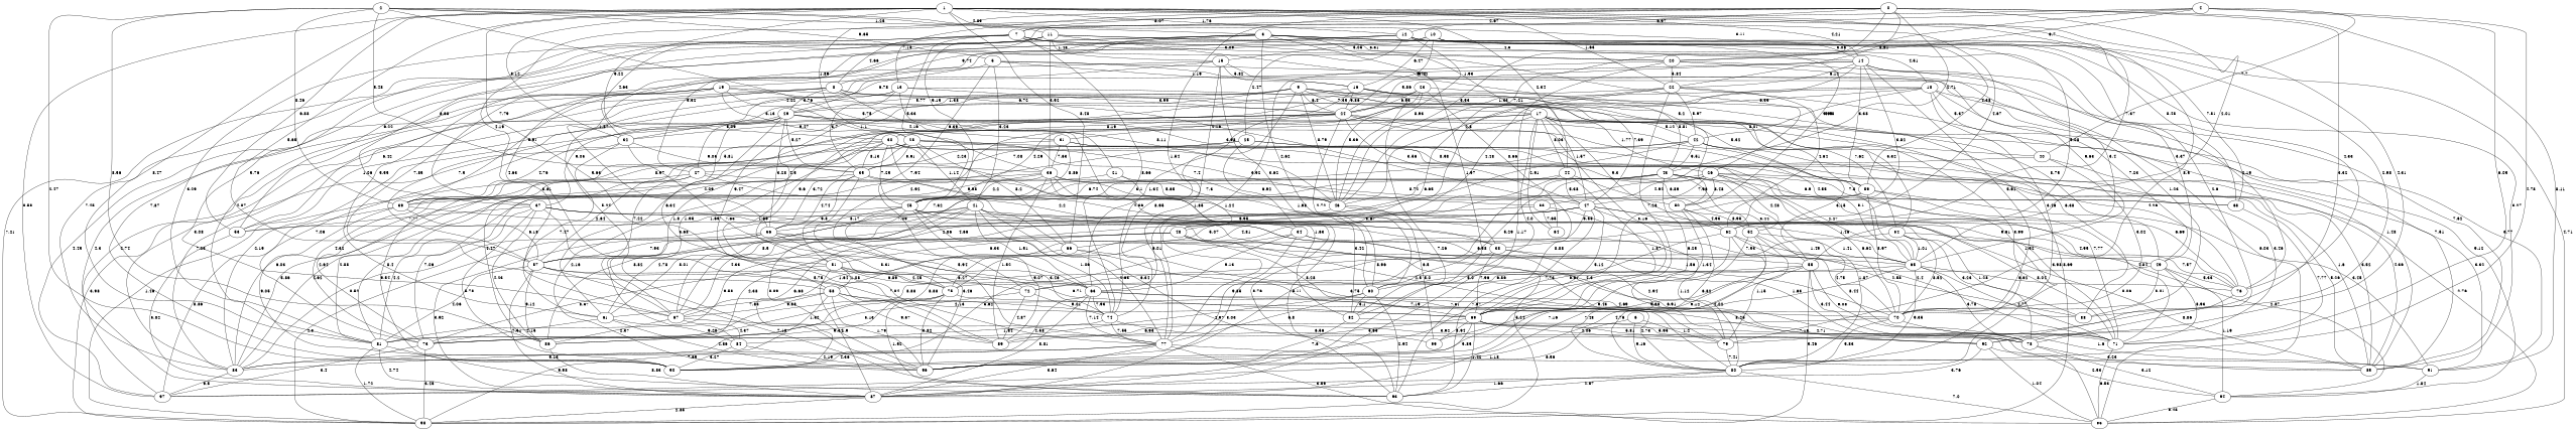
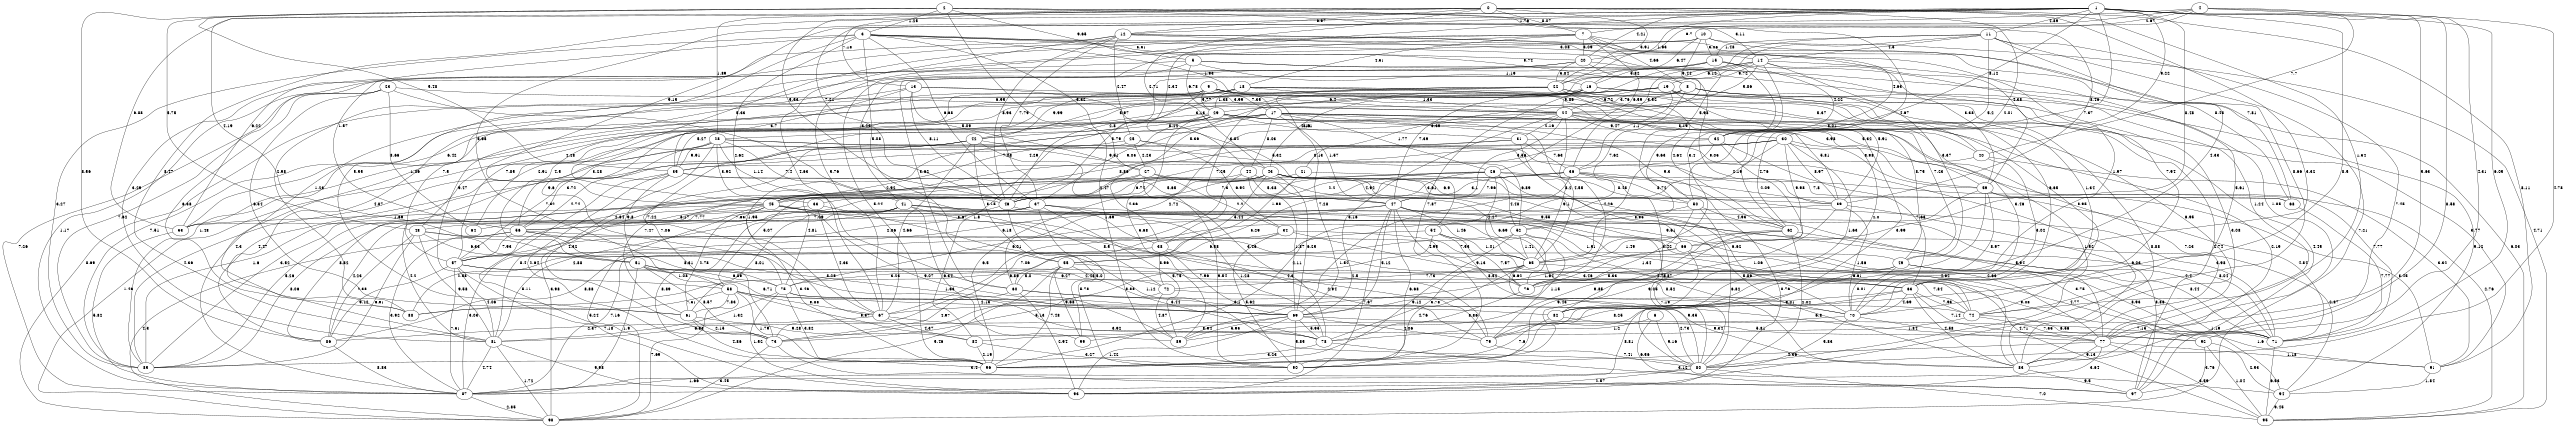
  graph {
    0
    7
    12
    13
    22
    28
    43
    46
    51
    62
    74
    79
    91
    20
    32
    81
    92
    8
    45
    18
    26
    67
    53
    14
    37
    68
    25
    59
    35
    27
    54
    57
    24
    77
    85
    29
    63
    42
    69
    66
    52
    56
    41
    98
    73
    33
    55
    71
    80
    83
    75
    49
    99
    58
    87
    72
    90
    65
    89
    84
    94
    1
    11
    30
    44
    97
    50
    15
    36
    76
    88
    39
    82
    96
    61
    47
    86
    95
    93
    2
    3
    5
    48
    17
    60
    16
    19
    38
    70
    21
    64
    34
    78
    4
    40
    31
    6
    9
    10
    23
    0 -- 7 [label=8.07]
    0 -- 12 [label=6.97]
    0 -- 13 [label=7.18]
    0 -- 22 [label=3.91]
    0 -- 28 [label=1.89]
    0 -- 43 [label=2.71]
    0 -- 46 [label=5.53]
    0 -- 51 [label=4.19]
    0 -- 62 [label=2.01]
    0 -- 74 [label=1.54]
    0 -- 79 [label=3.32]
    0 -- 91 [label=8.11]
    7 -- 74 [label=8.66]
    7 -- 20 [label=3.09]
    7 -- 32 [label=4.63]
    7 -- 81 [label=3.29]
-   7 -- 92 [label=2.6]
    7 -- 8 [label=4.66]
    7 -- 45 [label=5.33]
    7 -- 18 [label=4.51]
    7 -- 26 [label=6.59]
    7 -- 67 [label=5.76]
    12 -- 46 [label=8.93]
    12 -- 67 [label=4.63]
    12 -- 53 [label=6.22]
    12 -- 14 [label=3.08]
    12 -- 37 [label=7.79]
    12 -- 68 [label=8.48]
    12 -- 25 [label=2.47]
    12 -- 59 [label=4.38]
    13 -- 46 [label=8.11]
    13 -- 35 [label=3.7]
    13 -- 27 [label=5.09]
    13 -- 54 [label=5.32]
    13 -- 57 [label=7.5]
    13 -- 24 [label=3.99]
    22 -- 62 [label=4.64]
    22 -- 77 [label=6.95]
    22 -- 85 [label=1.48]
    22 -- 29 [label=1.38]
    22 -- 63 [label=6.65]
    22 -- 42 [label=5.97]
    22 -- 69 [label=7.28]
    28 -- 46 [label=7.4]
    28 -- 35 [label=9.91]
    28 -- 66 [label=8.2]
    28 -- 52 [label=6.89]
    28 -- 56 [label=3.72]
    28 -- 41 [label=1.14]
    28 -- 98 [label=1.46]
    28 -- 73 [label=4.32]
    28 -- 33 [label=3.92]
    43 -- 81 [label=8.4]
    43 -- 45 [label=6.74]
    43 -- 68 [label=6.9]
    43 -- 69 [label=6.25]
    43 -- 55 [label=5.44]
    43 -- 71 [label=3.98]
    43 -- 80 [label=1.87]
    43 -- 83 [label=4.62]
    43 -- 75 [label=4.81]
    46 -- 57 [label=2.86]
    46 -- 49 [label=9.61]
    46 -- 99 [label=5.0]
    51 -- 69 [label=6.71]
    51 -- 73 [label=8.57]
    51 -- 75 [label=6.89]
    51 -- 58 [label=1.08]
    51 -- 87 [label=1.9]
    51 -- 72 [label=6.27]
    62 -- 71 [label=8.44]
    62 -- 80 [label=2.02]
    62 -- 90 [label=9.43]
    62 -- 65 [label=1.49]
    62 -- 89 [label=9.85]
    74 -- 92 [label=6.56]
    74 -- 77 [label=7.55]
    74 -- 84 [label=1.84]
    79 -- 80 [label=7.41]
    91 -- 94 [label=1.84]
    20 -- 22 [label=5.84]
    20 -- 77 [label=1.24]
    20 -- 87 [label=1.17]
    20 -- 76 [label=2.19]
    20 -- 88 [label=1.23]
    32 -- 63 [label=7.63]
    32 -- 36 [label=9.05]
    32 -- 39 [label=4.76]
    32 -- 61 [label=7.47]
    81 -- 98 [label=1.72]
    81 -- 87 [label=4.74]
    81 -- 93 [label=9.98]
    92 -- 94 [label=2.53]
    92 -- 97 [label=3.76]
    92 -- 95 [label=1.04]
    8 -- 54 [label=7.62]
    8 -- 57 [label=7.85]
    8 -- 29 [label=3.76]
    8 -- 83 [label=3.08]
    8 -- 94 [label=9.12]
    8 -- 97 [label=2.74]
    8 -- 21 [label=6.39]
    45 -- 79 [label=2.5]
    45 -- 53 [label=1.69]
    45 -- 77 [label=2.63]
    45 -- 56 [label=8.17]
    45 -- 98 [label=5.24]
    45 -- 89 [label=9.07]
    45 -- 94 [label=2.87]
    45 -- 96 [label=3.46]
    45 -- 61 [label=2.78]
    18 -- 24 [label=1.33]
    18 -- 85 [label=7.51]
    18 -- 42 [label=9.99]
    18 -- 49 [label=7.23]
    18 -- 84 [label=1.8]
    18 -- 48 [label=4.48]
    18 -- 70 [label=3.46]
    18 -- 40 [label=5.37]
    26 -- 68 [label=7.8]
    26 -- 85 [label=5.26]
    26 -- 52 [label=4.48]
    26 -- 33 [label=4.92]
    26 -- 65 [label=2.27]
    26 -- 50 [label=8.48]
    26 -- 47 [label=7.96]
    26 -- 86 [label=8.82]
    26 -- 60 [label=5.29]
    26 -- 70 [label=6.62]
    67 -- 84 [label=4.37]
    67 -- 86 [label=2.37]
    67 -- 78 [label=3.92]
    53 -- 87 [label=5.82]
    14 -- 22 [label=6.12]
    14 -- 46 [label=2.8]
    14 -- 59 [label=3.38]
    14 -- 24 [label=5.86]
    14 -- 49 [label=3.37]
    14 -- 65 [label=3.4]
    14 -- 19 [label=9.72]
    14 -- 38 [label=3.82]
    14 -- 70 [label=5.61]
    37 -- 81 [label=4.2]
    37 -- 53 [label=7.77]
    37 -- 71 [label=2.4]
    37 -- 90 [label=5.78]
    37 -- 89 [label=5.75]
    37 -- 86 [label=4.23]
    37 -- 38 [label=1.69]
    37 -- 78 [label=1.28]
    68 -- 71 [label=7.77]
    25 -- 35 [label=7.08]
    25 -- 27 [label=2.23]
    25 -- 85 [label=3.52]
    25 -- 95 [label=2.76]
    25 -- 34 [label=6.92]
    59 -- 91 [label=3.45]
    59 -- 73 [label=7.06]
    59 -- 71 [label=4.84]
    59 -- 96 [label=6.61]
    59 -- 70 [label=8.97]
    35 -- 51 [label=9.8]
    35 -- 77 [label=5.94]
    35 -- 56 [label=4.74]
    35 -- 73 [label=2.64]
    35 -- 47 [label=5.65]
    35 -- 93 [label=5.11]
    27 -- 57 [label=2.64]
    27 -- 90 [label=9.54]
    27 -- 39 [label=3.61]
    27 -- 38 [label=4.36]
    27 -- 34 [label=2.2]
    54 -- 73 [label=8.88]
    54 -- 65 [label=1.01]
    54 -- 76 [label=7.57]
    54 -- 88 [label=3.23]
    54 -- 70 [label=8.52]
    57 -- 74 [label=7.84]
    57 -- 81 [label=4.06]
    57 -- 63 [label=2.45]
    57 -- 87 [label=7.51]
    57 -- 86 [label=9.12]
    57 -- 93 [label=7.18]
    24 -- 32 [label=9.47]
    24 -- 69 [label=3.16]
    24 -- 73 [label=7.06]
    24 -- 80 [label=1.52]
    24 -- 83 [label=2.19]
    24 -- 65 [label=4.55]
    24 -- 30 [label=8.19]
    24 -- 47 [label=3.56]
    24 -- 60 [label=2.72]
    24 -- 31 [label=2.16]
    77 -- 91 [label=1.18]
    77 -- 83 [label=9.13]
    77 -- 87 [label=3.64]
    77 -- 90 [label=4.36]
    77 -- 95 [label=3.59]
    29 -- 67 [label=7.22]
    29 -- 53 [label=1.06]
    29 -- 37 [label=9.05]
    29 -- 59 [label=3.98]
    29 -- 35 [label=5.27]
    29 -- 56 [label=3.28]
    29 -- 83 [label=7.23]
    29 -- 89 [label=5.68]
    29 -- 40 [label=8.01]
    29 -- 31 [label=4.16]
    63 -- 74 [label=7.93]
    63 -- 77 [label=7.14]
    63 -- 83 [label=4.58]
    63 -- 87 [label=8.81]
    63 -- 70 [label=4.69]
    63 -- 78 [label=8.25]
    42 -- 43 [label=9.51]
    42 -- 67 [label=4.66]
    42 -- 57 [label=7.32]
    42 -- 85 [label=4.36]
    42 -- 55 [label=3.15]
    42 -- 86 [label=4.47]
    42 -- 78 [label=3.46]
    69 -- 79 [label=4.06]
    69 -- 71 [label=7.15]
    69 -- 99 [label=8.94]
    69 -- 90 [label=5.85]
    69 -- 89 [label=5.95]
    69 -- 93 [label=1.42]
    69 -- 78 [label=5.95]
    66 -- 92 [label=3.75]
    66 -- 67 [label=1.64]
    66 -- 80 [label=7.19]
    66 -- 86 [label=8.88]
    52 -- 79 [label=1.15]
    52 -- 87 [label=7.16]
    52 -- 65 [label=1.41]
    52 -- 96 [label=9.12]
    52 -- 70 [label=4.75]
    56 -- 74 [label=3.46]
    56 -- 57 [label=7.93]
    56 -- 98 [label=4.3]
    56 -- 75 [label=8.31]
    56 -- 87 [label=3.92]
    56 -- 78 [label=1.63]
    41 -- 74 [label=1.06]
    41 -- 79 [label=4.3]
    41 -- 85 [label=8.06]
    41 -- 63 [label=1.51]
    41 -- 56 [label=7.09]
    41 -- 83 [label=8.52]
    41 -- 99 [label=6.34]
    41 -- 96 [label=8.89]
    41 -- 61 [label=8.01]
    73 -- 98 [label=3.45]
    73 -- 97 [label=3.4]
    33 -- 67 [label=4.33]
    33 -- 80 [label=1.12]
    33 -- 64 [label=7.65]
    55 -- 98 [label=5.46]
    55 -- 71 [label=9.08]
    55 -- 99 [label=9.68]
    55 -- 96 [label=7.48]
    55 -- 60 [label=5.0]
    55 -- 78 [label=3.44]
    71 -- 95 [label=6.53]
    80 -- 87 [label=1.66]
    80 -- 95 [label=7.0]
    80 -- 93 [label=2.57]
    83 -- 97 [label=9.5]
    75 -- 81 [label=1.32]
    75 -- 80 [label=2.73]
    75 -- 83 [label=9.34]
    75 -- 96 [label=3.82]
    75 -- 93 [label=1.52]
    49 -- 71 [label=8.93]
    49 -- 75 [label=6.86]
    49 -- 94 [label=1.19]
    49 -- 76 [label=5.33]
    49 -- 70 [label=8.01]
    58 -- 67 [label=9.88]
    58 -- 69 [label=2.13]
    58 -- 98 [label=7.69]
    58 -- 89 [label=9.57]
    58 -- 88 [label=7.51]
    58 -- 96 [label=1.79]
    58 -- 61 [label=7.83]
    87 -- 98 [label=2.85]
    72 -- 74 [label=9.01]
    72 -- 73 [label=5.13]
    72 -- 89 [label=4.87]
    65 -- 71 [label=4.77]
    65 -- 80 [label=9.35]
    65 -- 72 [label=7.73]
    65 -- 76 [label=6.62]
    65 -- 96 [label=4.76]
    65 -- 78 [label=3.78]
    84 -- 90 [label=3.27]
    84 -- 96 [label=2.19]
    94 -- 95 [label=9.45]
    1 -- 12 [label=1.76]
    1 -- 22 [label=1.63]
    1 -- 62 [label=7.37]
    1 -- 79 [label=8.5]
    1 -- 20 [label=4.21]
    1 -- 32 [label=8.12]
    1 -- 81 [label=8.47]
    1 -- 92 [label=4.31]
    1 -- 53 [label=6.88]
    1 -- 77 [label=5.63]
    1 -- 66 [label=8.48]
    1 -- 58 [label=5.65]
    1 -- 11 [label=4.89]
    1 -- 30 [label=9.22]
    1 -- 44 [label=2.34]
    1 -- 97 [label=8.58]
    11 -- 14 [label=4.5]
    11 -- 98 [label=7.21]
    11 -- 83 [label=7.45]
    11 -- 90 [label=7.87]
    11 -- 50 [label=5.2]
    11 -- 15 [label=1.48]
    11 -- 36 [label=3.52]
    11 -- 76 [label=4.33]
    30 -- 45 [label=7.25]
    30 -- 59 [label=8.98]
    30 -- 35 [label=8.13]
    30 -- 66 [label=9.98]
    30 -- 98 [label=3.98]
    30 -- 71 [label=7.77]
    30 -- 39 [label=8.97]
    30 -- 82 [label=1.63]
-   30 -- 96 [label=2.16]
+   30 -- 96 [label=2.11]
    44 -- 67 [label=8.5]
    44 -- 69 [label=1.87]
    44 -- 58 [label=5.07]
    44 -- 76 [label=6.69]
    44 -- 47 [label=5.38]
    50 -- 62 [label=4.93]
    50 -- 69 [label=1.34]
    50 -- 52 [label=8.95]
    50 -- 80 [label=6.82]
    15 -- 32 [label=4.22]
    15 -- 81 [label=4.87]
    15 -- 77 [label=1.85]
    15 -- 65 [label=9.63]
    15 -- 60 [label=3.62]
    15 -- 16 [label=5.82]
    36 -- 46 [label=3.1]
    36 -- 81 [label=2.88]
    36 -- 45 [label=2.2]
    36 -- 89 [label=1.52]
    36 -- 50 [label=8.72]
    36 -- 39 [label=2.09]
    36 -- 82 [label=3.42]
    36 -- 93 [label=8.76]
    76 -- 78 [label=8.86]
    39 -- 57 [label=6.18]
    39 -- 90 [label=9.05]
    39 -- 97 [label=8.86]
    39 -- 70 [label=1.56]
    82 -- 92 [label=5.81]
    82 -- 96 [label=7.6]
    61 -- 73 [label=2.15]
    61 -- 84 [label=9.28]
    61 -- 96 [label=4.86]
    47 -- 69 [label=5.12]
    47 -- 66 [label=9.55]
    47 -- 71 [label=8.04]
    47 -- 75 [label=6.01]
    47 -- 90 [label=6.68]
    47 -- 65 [label=1.46]
    47 -- 76 [label=4.95]
    47 -- 93 [label=7.67]
    47 -- 48 [label=5.67]
    86 -- 87 [label=8.83]
    2 -- 14 [label=3.11]
    2 -- 35 [label=5.48]
    2 -- 52 [label=4.67]
    2 -- 90 [label=2.47]
    2 -- 39 [label=8.46]
    2 -- 86 [label=8.56]
    2 -- 3 [label=1.25]
    2 -- 5 [label=9.65]
    2 -- 48 [label=5.75]
    3 -- 20 [label=5.31]
    3 -- 8 [label=9.74]
    3 -- 37 [label=6.68]
    3 -- 27 [label=5.32]
    3 -- 85 [label=3.27]
    3 -- 56 [label=1.57]
    3 -- 55 [label=5.08]
    3 -- 50 [label=5.98]
    3 -- 82 [label=1.97]
    3 -- 61 [label=5.55]
    3 -- 17 [label=1.93]
    3 -- 60 [label=2.62]
    5 -- 85 [label=7.62]
    5 -- 29 [label=6.78]
    5 -- 63 [label=7.94]
    5 -- 41 [label=3.23]
    5 -- 95 [label=6.03]
    5 -- 16 [label=1.19]
    48 -- 51 [label=6.33]
    48 -- 81 [label=9.58]
    48 -- 85 [label=6.91]
    48 -- 69 [label=8.28]
    48 -- 86 [label=2.38]
    48 -- 95 [label=4.71]
    17 -- 62 [label=9.3]
    17 -- 45 [label=4.29]
    17 -- 26 [label=1.77]
    17 -- 67 [label=1.95]
    17 -- 59 [label=5.32]
    17 -- 42 [label=5.12]
    17 -- 44 [label=8.03]
    17 -- 76 [label=4.26]
    17 -- 39 [label=5.81]
    17 -- 82 [label=4.0]
    17 -- 47 [label=1.57]
    17 -- 64 [label=2.91]
    60 -- 77 [label=6.8]
    60 -- 73 [label=4.97]
    60 -- 82 [label=3.1]
    60 -- 93 [label=2.94]
    16 -- 43 [label=8.81]
    16 -- 46 [label=5.36]
    16 -- 91 [label=3.77]
    16 -- 24 [label=9.86]
    16 -- 63 [label=1.34]
    16 -- 75 [label=9.6]
    16 -- 47 [label=7.39]
    19 -- 28 [label=3.13]
    19 -- 53 [label=6.42]
    19 -- 24 [label=6.72]
    19 -- 87 [label=4.3]
    19 -- 97 [label=4.45]
    19 -- 36 [label=1.1]
    19 -- 39 [label=5.91]
    19 -- 93 [label=8.88]
    38 -- 79 [label=2.94]
    38 -- 69 [label=7.96]
    38 -- 72 [label=8.96]
    38 -- 88 [label=2.58]
    70 -- 91 [label=1.6]
    70 -- 81 [label=6.93]
    70 -- 80 [label=5.83]
    21 -- 46 [label=7.3]
    21 -- 83 [label=5.86]
    21 -- 38 [label=1.98]
    34 -- 63 [label=9.13]
    34 -- 55 [label=6.58]
    34 -- 87 [label=3.03]
    34 -- 90 [label=5.62]
    34 -- 65 [label=7.53]
    78 -- 85 [label=3.23]
    78 -- 94 [label=3.12]
    4 -- 7 [label=2.67]
    4 -- 46 [label=7.21]
    4 -- 20 [label=6.7]
    4 -- 45 [label=9.15]
    4 -- 71 [label=6.05]
    4 -- 80 [label=4.78]
    4 -- 40 [label=7.7]
    40 -- 91 [label=3.32]
    40 -- 96 [label=6.5]
    40 -- 70 [label=3.02]
    31 -- 45 [label=8.86]
    31 -- 85 [label=1.6]
    31 -- 83 [label=6.03]
    31 -- 65 [label=9.1]
    31 -- 36 [label=7.63]
    6 -- 79 [label=1.2]
    6 -- 80 [label=9.16]
    6 -- 97 [label=6.56]
    9 -- 46 [label=8.79]
    9 -- 51 [label=4.5]
    9 -- 74 [label=8.95]
    9 -- 24 [label=6.4]
    9 -- 29 [label=5.77]
    9 -- 98 [label=8.69]
    9 -- 80 [label=3.99]
    9 -- 49 [label=8.75]
    9 -- 58 [label=9.47]
    9 -- 17 [label=7.35]
    10 -- 68 [label=7.81]
    10 -- 24 [label=9.44]
    10 -- 15 [label=3.05]
    10 -- 88 [label=2.98]
    10 -- 96 [label=5.24]
    10 -- 95 [label=4.71]
    10 -- 16 [label=6.47]
    23 -- 24 [label=6.95]
    23 -- 87 [label=7.26]
    23 -- 72 [label=2.92]
    23 -- 88 [label=6.38]
    23 -- 61 [label=6.34]
    23 -- 64 [label=8.66]
  }
